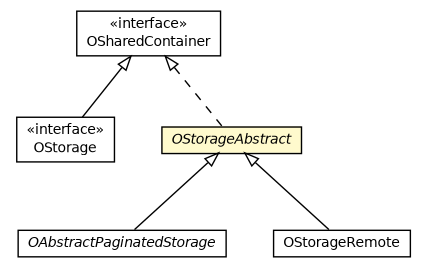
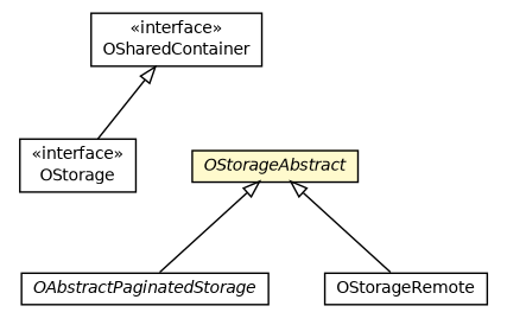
  digraph {
    nodesep=0.25
    ranksep=0.5
    node [fontcolor=black fontname=Helvetica fontsize=10.0 shape=plaintext]
    edge [arrowtail=empty dir=back fontname=Helvetica fontsize=10 headport=p labelfontname=Helvetica labelfontsize=10 tailport=p]
    n1 [label=<<table title="com.orientechnologies.common.concur.resource.OSharedContainer" border="0" cellborder="1" cellspacing="0" cellpadding="2" port="p" href="../../../common/concur/resource/OSharedContainer.html"> 		<tr><td><table border="0" cellspacing="0" cellpadding="1"> <tr><td align="center" balign="center"> &#171;interface&#187; </td></tr> <tr><td align="center" balign="center"> OSharedContainer </td></tr> 		</table></td></tr> 		</table>>]
    n2 [label=<<table title="com.orientechnologies.orient.core.storage.OStorage" border="0" cellborder="1" cellspacing="0" cellpadding="2" port="p" href="./OStorage.html"> 		<tr><td><table border="0" cellspacing="0" cellpadding="1"> <tr><td align="center" balign="center"> &#171;interface&#187; </td></tr> <tr><td align="center" balign="center"> OStorage </td></tr> 		</table></td></tr> 		</table>>]
    n3 [label=<<table title="com.orientechnologies.orient.core.storage.OStorageAbstract" border="0" cellborder="1" cellspacing="0" cellpadding="2" port="p" bgcolor="lemonChiffon" href="./OStorageAbstract.html"> 		<tr><td><table border="0" cellspacing="0" cellpadding="1"> <tr><td align="center" balign="center"><font face="Helvetica-Oblique"> OStorageAbstract </font></td></tr> 		</table></td></tr> 		</table>>]
    n4 [label=<<table title="com.orientechnologies.orient.core.storage.impl.local.OAbstractPaginatedStorage" border="0" cellborder="1" cellspacing="0" cellpadding="2" port="p" href="./impl/local/OAbstractPaginatedStorage.html"> 		<tr><td><table border="0" cellspacing="0" cellpadding="1"> <tr><td align="center" balign="center"><font face="Helvetica-Oblique"> OAbstractPaginatedStorage </font></td></tr> 		</table></td></tr> 		</table>>]
    n5 [label=<<table title="com.orientechnologies.orient.client.remote.OStorageRemote" border="0" cellborder="1" cellspacing="0" cellpadding="2" port="p" href="../../client/remote/OStorageRemote.html"> 		<tr><td><table border="0" cellspacing="0" cellpadding="1"> <tr><td align="center" balign="center"> OStorageRemote </td></tr> 		</table></td></tr> 		</table>>]
    n1 -> n2 [style=solid]
-   n1 -> n3 [style=dashed]
    n3 -> n4
    n3 -> n5
  }
